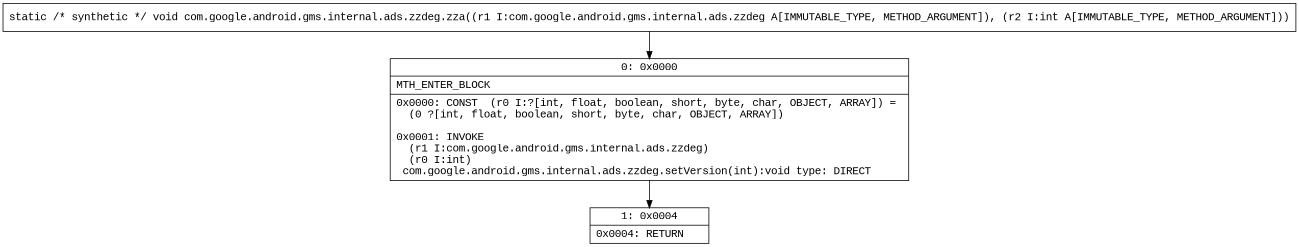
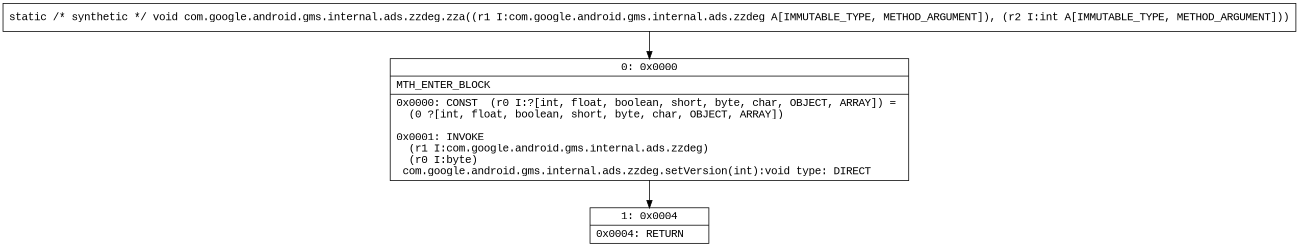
  digraph {
    fontname="Liberation Mono"
    node [shape=record fontname="Liberation Mono"]
    edge [fontname="Liberation Mono"]
-   n1 [label="{0\:\ 0x0000|MTH_ENTER_BLOCK\l|0x0000: CONST  (r0 I:?[int, float, boolean, short, byte, char, OBJECT, ARRAY]) = \l  (0 ?[int, float, boolean, short, byte, char, OBJECT, ARRAY])\l \l0x0001: INVOKE  \l  (r1 I:com.google.android.gms.internal.ads.zzdeg)\l  (r0 I:int)\l com.google.android.gms.internal.ads.zzdeg.setVersion(int):void type: DIRECT \l}"]
+   n1 [label="{0\:\ 0x0000|MTH_ENTER_BLOCK\l|0x0000: CONST  (r0 I:?[int, float, boolean, short, byte, char, OBJECT, ARRAY]) = \l  (0 ?[int, float, boolean, short, byte, char, OBJECT, ARRAY])\l \l0x0001: INVOKE  \l  (r1 I:com.google.android.gms.internal.ads.zzdeg)\l  (r0 I:byte)\l com.google.android.gms.internal.ads.zzdeg.setVersion(int):void type: DIRECT \l}"]
    n2 [label="{1\:\ 0x0004|0x0004: RETURN   \l}"]
    n3 [label="{static \/* synthetic *\/ void com.google.android.gms.internal.ads.zzdeg.zza((r1 I:com.google.android.gms.internal.ads.zzdeg A[IMMUTABLE_TYPE, METHOD_ARGUMENT]), (r2 I:int A[IMMUTABLE_TYPE, METHOD_ARGUMENT])) }"]
    n1 -> n2
    n3 -> n1
  }
